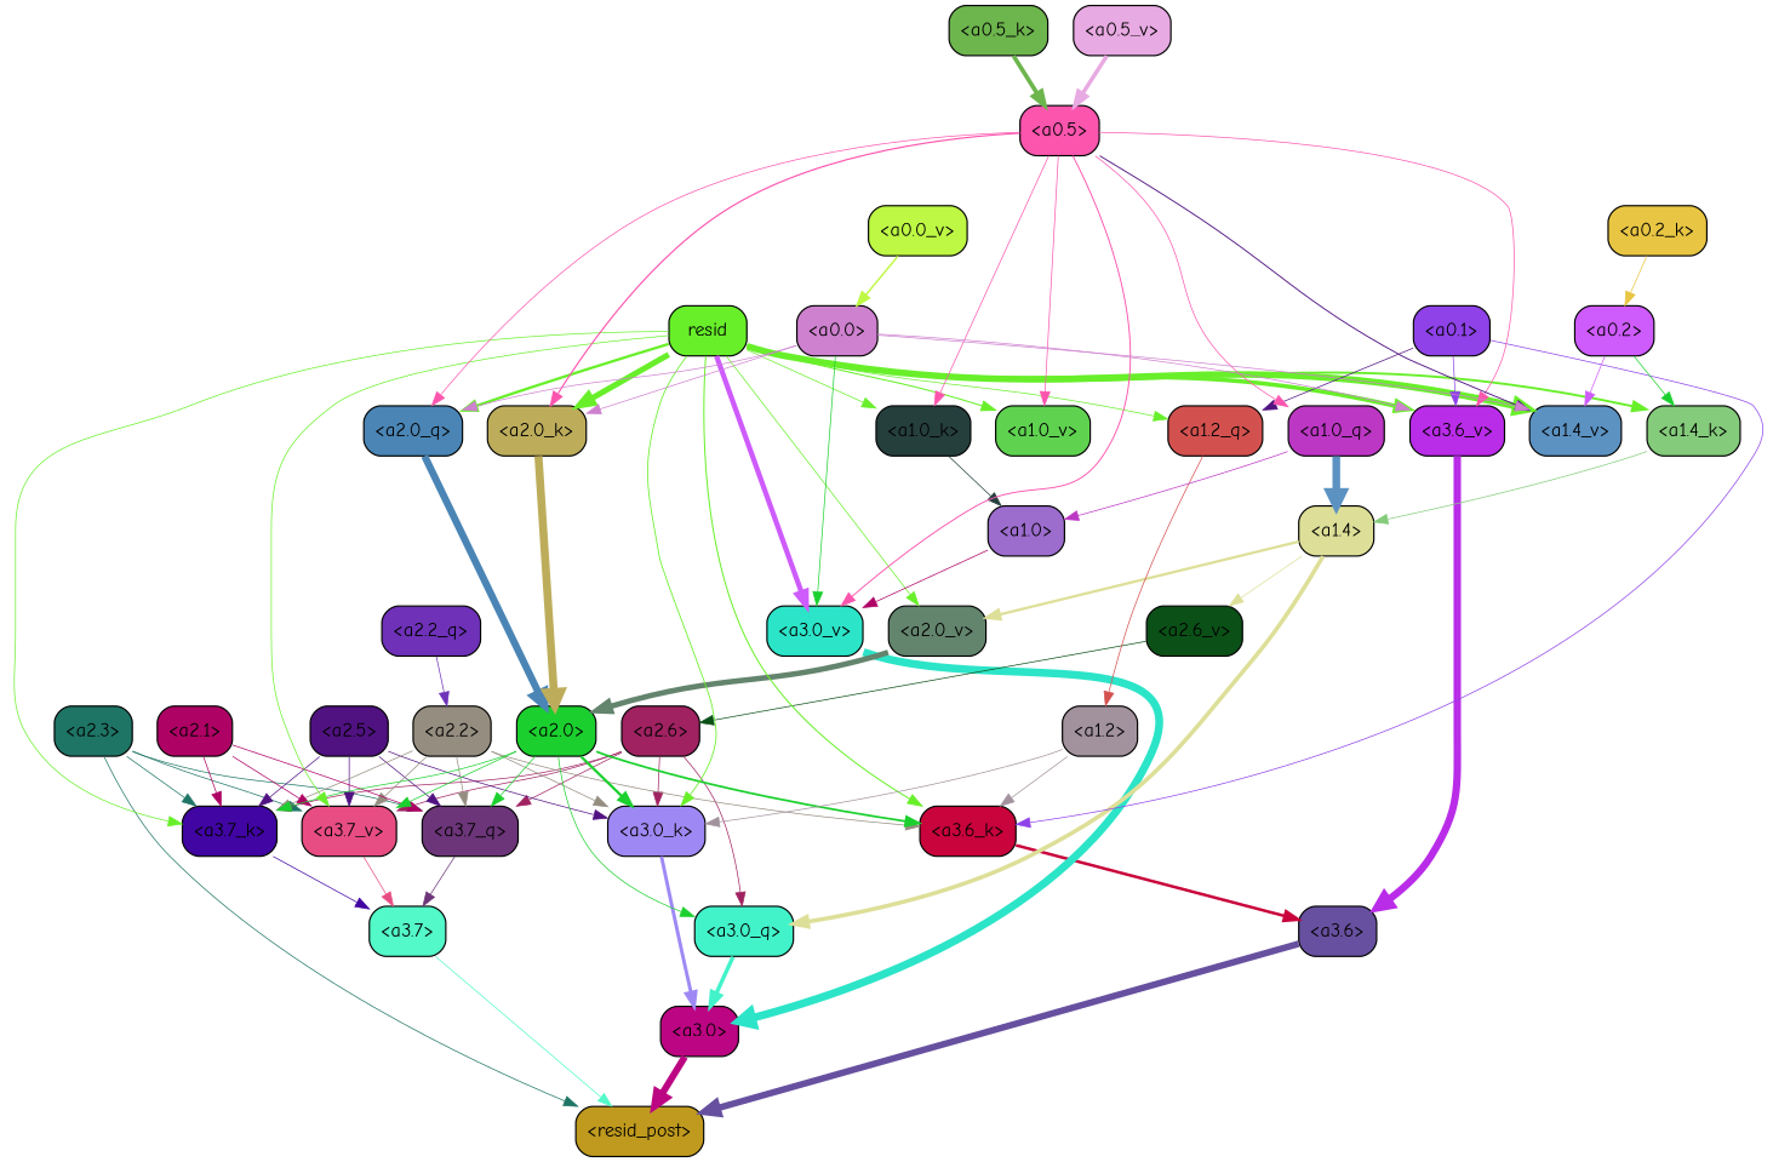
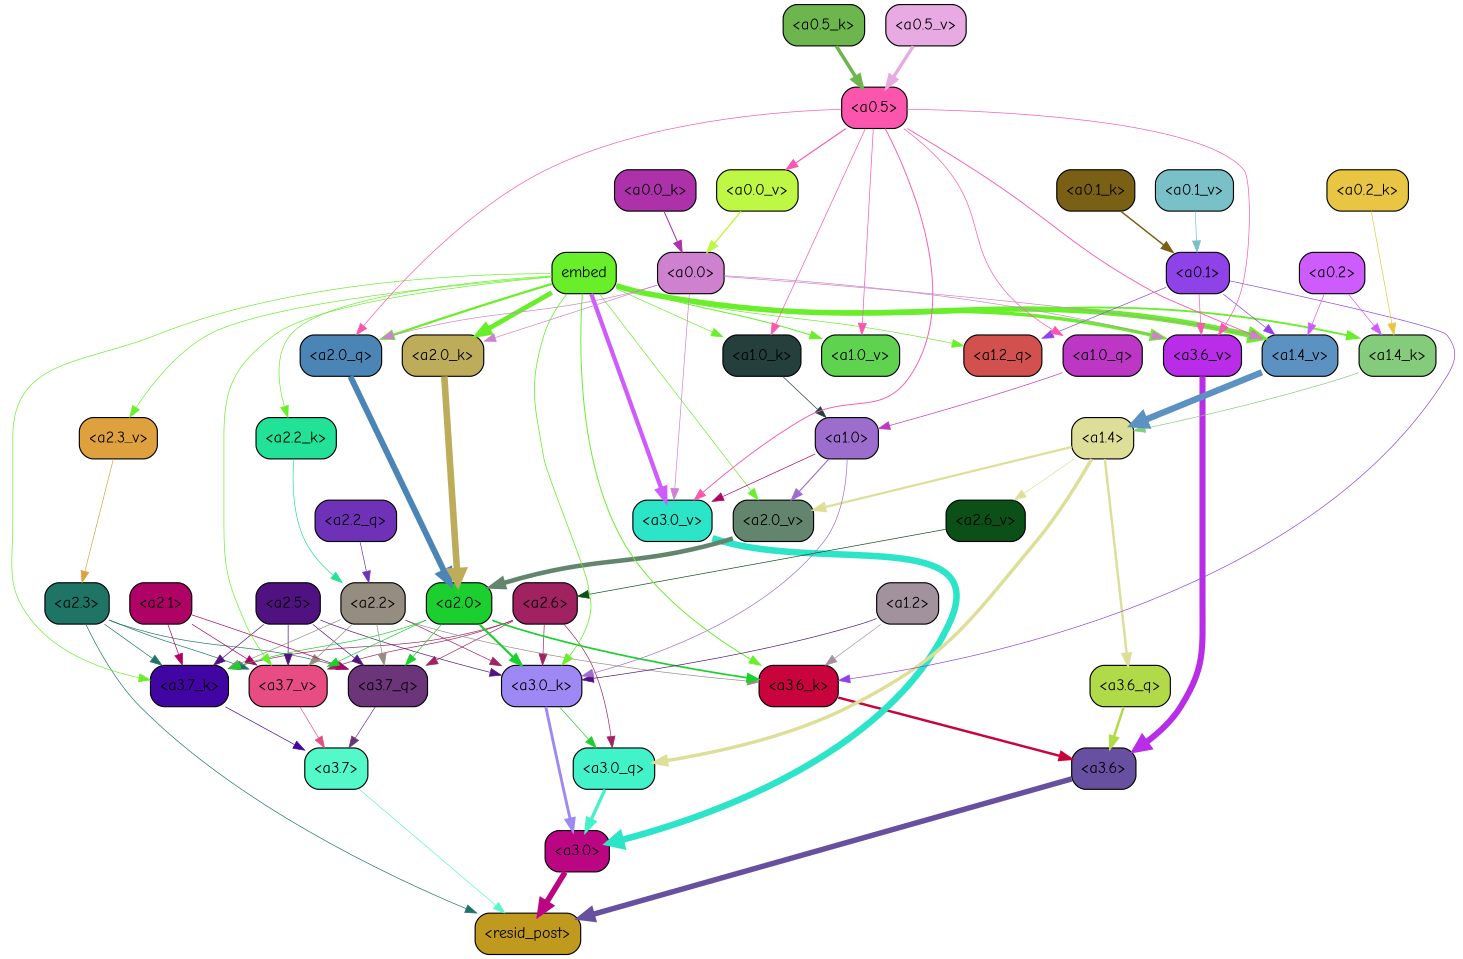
  strict digraph {
    fontname="Comic Neue"
    splines=true
    node [color=black fontname="Comic Neue" shape=box style="filled, rounded"]
    edge [color="#68ef2a" fontname="Comic Neue" penwidth=0.6]
    "<a3.7>" [fillcolor="#53f9c8"]
    "<resid_post>" [fillcolor="#c09a1e"]
    "<a3.6>" [fillcolor="#67509f"]
    "<a3.0>" [fillcolor="#bc0582"]
    "<a2.3>" [fillcolor="#1e7565"]
    "<a3.7_q>" [fillcolor="#6c3579"]
    "<a3.7_k>" [fillcolor="#4005a2"]
    "<a3.7_v>" [fillcolor="#e74d82"]
+   "<a3.6_q>" [fillcolor="#b1da48"]
    "<a3.0_q>" [fillcolor="#42f3ca"]
    "<a3.6_k>" [fillcolor="#c9033b"]
    "<a3.0_k>" [fillcolor="#9e89f4"]
    "<a3.6_v>" [fillcolor="#b92ce8"]
    "<a3.0_v>" [fillcolor="#2ce4c8"]
    "<a2.6>" [fillcolor="#a02261"]
    "<a2.5>" [fillcolor="#501281"]
    "<a2.2>" [fillcolor="#958d80"]
    "<a2.1>" [fillcolor="#ae0264"]
    "<a2.0>" [fillcolor="#1bd02e"]
    "<a1.4>" [fillcolor="#dddf98"]
    "<a2.6_v>" [fillcolor="#0b5017"]
    "<a2.0_v>" [fillcolor="#63846d"]
-   embed [fillcolor="#68ef2a" label=resid]
+   embed [fillcolor="#68ef2a"]
    "<a2.0_q>" [fillcolor="#4a85b5"]
+   "<a2.2_k>" [fillcolor="#22e297"]
    "<a2.0_k>" [fillcolor="#bdad5b"]
+   "<a2.3_v>" [fillcolor="#dea13e"]
    "<a1.2_q>" [fillcolor="#d2514f"]
    "<a1.4_k>" [fillcolor="#84cb7b"]
    "<a1.0_k>" [fillcolor="#253f3d"]
    "<a1.4_v>" [fillcolor="#5c92c2"]
    "<a1.0_v>" [fillcolor="#5fd250"]
    "<a1.2>" [fillcolor="#a2929e"]
    "<a1.0>" [fillcolor="#9d6dce"]
    "<a0.1>" [fillcolor="#8e42e8"]
    "<a0.5>" [fillcolor="#fb55ae"]
    "<a1.0_q>" [fillcolor="#bc37c4"]
    "<a0.0>" [fillcolor="#ce81cf"]
    "<a2.2_q>" [fillcolor="#6e31b8"]
    "<a0.2>" [fillcolor="#ce5bfc"]
    "<a0.5_k>" [fillcolor="#6db54d"]
    "<a0.2_k>" [fillcolor="#e8c543"]
+   "<a0.1_k>" [fillcolor="#796015"]
+   "<a0.0_k>" [fillcolor="#ad32a9"]
    "<a0.5_v>" [fillcolor="#e8aae2"]
+   "<a0.1_v>" [fillcolor="#7ac0c9"]
    "<a0.0_v>" [fillcolor="#bef844"]
    "<a3.7>" -> "<resid_post>" [color="#53f9c8"]
    "<a3.6>" -> "<resid_post>" [color="#67509f" penwidth=4.7534414529800415]
    "<a3.0>" -> "<resid_post>" [color="#bc0582" penwidth=4.898576855659485]
    "<a2.3>" -> "<resid_post>" [color="#1e7565"]
    "<a2.3>" -> "<a3.7_q>" [color="#1e7565"]
    "<a2.3>" -> "<a3.7_k>" [color="#1e7565"]
    "<a2.3>" -> "<a3.7_v>" [color="#1e7565"]
    "<a3.7_q>" -> "<a3.7>" [color="#6c3579"]
    "<a3.7_k>" -> "<a3.7>" [color="#4005a2"]
    "<a3.7_v>" -> "<a3.7>" [color="#e74d82"]
+   "<a3.6_q>" -> "<a3.6>" [color="#b1da48" penwidth=2.160832464694977]
    "<a3.0_q>" -> "<a3.0>" [color="#42f3ca" penwidth=2.870753765106201]
    "<a3.6_k>" -> "<a3.6>" [color="#c9033b" penwidth=2.13908451795578]
    "<a3.0_k>" -> "<a3.0>" [color="#9e89f4" penwidth=2.520303964614868]
    "<a3.6_v>" -> "<a3.6>" [color="#b92ce8" penwidth=5.297133803367615]
    "<a3.0_v>" -> "<a3.0>" [color="#2ce4c8" penwidth=5.680712580680847]
    "<a2.6>" -> "<a3.7_q>" [color="#a02261"]
    "<a2.6>" -> "<a3.7_k>" [color="#a02261"]
    "<a2.6>" -> "<a3.7_v>" [color="#a02261"]
    "<a2.6>" -> "<a3.0_q>" [color="#a02261"]
    "<a2.6>" -> "<a3.0_k>" [color="#a02261"]
    "<a2.5>" -> "<a3.7_q>" [color="#501281"]
    "<a2.5>" -> "<a3.7_k>" [color="#501281"]
    "<a2.5>" -> "<a3.7_v>" [color="#501281"]
    "<a2.5>" -> "<a3.0_k>" [color="#501281"]
    "<a2.2>" -> "<a3.7_q>" [color="#958d80"]
    "<a2.2>" -> "<a3.7_k>" [color="#958d80"]
    "<a2.2>" -> "<a3.7_v>" [color="#958d80"]
    "<a2.2>" -> "<a3.6_k>" [color="#958d80"]
-   "<a2.2>" -> "<a3.0_k>" [color="#958d80"]
+   "<a2.2>" -> "<a3.0_k>" [color="#a02261"]
    "<a2.1>" -> "<a3.7_q>" [color="#ae0264"]
    "<a2.1>" -> "<a3.7_k>" [color="#ae0264"]
    "<a2.1>" -> "<a3.7_v>" [color="#ae0264"]
    "<a2.0>" -> "<a3.7_q>" [color="#1bd02e"]
    "<a2.0>" -> "<a3.7_k>" [color="#1bd02e"]
    "<a2.0>" -> "<a3.7_v>" [color="#1bd02e"]
-   "<a2.0>" -> "<a3.0_q>" [color="#1bd02e"]
+   "<a3.0_k>" -> "<a3.0_q>" [color="#1bd02e"]
    "<a2.0>" -> "<a3.6_k>" [color="#1bd02e" penwidth=1.4784413101151586]
    "<a2.0>" -> "<a3.0_k>" [color="#1bd02e" penwidth=1.8858084231615067]
+   "<a1.4>" -> "<a3.6_q>" [color="#dddf98" penwidth=2.149975523352623]
    "<a1.4>" -> "<a3.0_q>" [color="#dddf98" penwidth=3.0018038749694824]
    "<a1.4>" -> "<a2.6_v>" [color="#dddf98"]
    "<a1.4>" -> "<a2.0_v>" [color="#dddf98" penwidth=1.925402581691742]
    "<a2.6_v>" -> "<a2.6>" [color="#0b5017"]
    "<a2.0_v>" -> "<a2.0>" [color="#63846d" penwidth=3.9731863737106323]
    embed -> "<a3.7_k>"
    embed -> "<a3.7_v>"
    embed -> "<a3.6_k>" [penwidth=0.8552796393632889]
    embed -> "<a3.0_k>" [penwidth=0.691851794719696]
    embed -> "<a3.6_v>" [penwidth=3.067279100418091]
    embed -> "<a3.0_v>" [color="#ce5bfc" penwidth=3.6927278637886047]
    embed -> "<a2.0_v>"
    embed -> "<a2.0_q>" [penwidth=1.944248914718628]
+   embed -> "<a2.2_k>"
    embed -> "<a2.0_k>" [penwidth=4.198909968137741]
+   embed -> "<a2.3_v>"
    embed -> "<a1.2_q>"
    embed -> "<a1.4_k>" [penwidth=1.6299549341201782]
    embed -> "<a1.0_k>"
    embed -> "<a1.4_v>" [penwidth=4.780120432376862]
    embed -> "<a1.0_v>" [penwidth=0.8886437299661338]
    "<a2.0_q>" -> "<a2.0>" [color="#4a85b5" penwidth=5.1847569942474365]
+   "<a2.2_k>" -> "<a2.2>" [color="#22e297" penwidth=0.6149471998214722]
    "<a2.0_k>" -> "<a2.0>" [color="#bdad5b" penwidth=5.773491740226746]
-   "<a1.2_q>" -> "<a1.2>" [color="#d2514f"]
+   "<a2.3_v>" -> "<a2.3>" [color="#dea13e"]
    "<a1.4_k>" -> "<a1.4>" [color="#84cb7b"]
    "<a1.0_k>" -> "<a1.0>" [color="#253f3d"]
-   "<a1.0_q>" -> "<a1.4>" [color="#5c92c2" penwidth=5.565408229827881]
+   "<a1.4_v>" -> "<a1.4>" [color="#5c92c2" penwidth=5.565408229827881]
    "<a1.2>" -> "<a3.6_k>" [color="#a2929e"]
-   "<a1.2>" -> "<a3.0_k>" [color="#a2929e"]
+   "<a1.2>" -> "<a3.0_k>" [color="#501281"]
+   "<a1.0>" -> "<a3.0_k>" [color="#9d6dce"]
    "<a1.0>" -> "<a3.0_v>" [color="#ae0264"]
+   "<a1.0>" -> "<a2.0_v>" [color="#9d6dce" penwidth=0.9920598268508911]
    "<a0.1>" -> "<a3.6_k>" [color="#8e42e8"]
-   "<a0.1>" -> "<a3.6_v>" [color="#8e42e8"]
-   "<a0.1>" -> "<a1.2_q>" [color="#501281"]
+   "<a0.1>" -> "<a3.6_v>" [color="#fb55ae"]
+   "<a0.1>" -> "<a1.2_q>" [color="#8e42e8"]
+   "<a0.1>" -> "<a1.4_v>" [color="#8e42e8"]
    "<a0.5>" -> "<a3.6_v>" [color="#fb55ae"]
    "<a0.5>" -> "<a3.0_v>" [color="#fb55ae" penwidth=0.8028683364391327]
    "<a0.5>" -> "<a2.0_q>" [color="#fb55ae"]
-   "<a0.5>" -> "<a2.0_k>" [color="#fb55ae" penwidth=0.9883035719394684]
+   "<a0.5>" -> "<a0.0_v>" [color="#fb55ae" penwidth=0.9883035719394684]
    "<a0.5>" -> "<a1.0_k>" [color="#fb55ae"]
-   "<a0.5>" -> "<a1.4_v>" [color="#501281" penwidth=0.7686666250228882]
+   "<a0.5>" -> "<a1.4_v>" [color="#fb55ae" penwidth=0.7686666250228882]
    "<a0.5>" -> "<a1.0_v>" [color="#fb55ae"]
    "<a0.5>" -> "<a1.0_q>" [color="#fb55ae"]
    "<a1.0_q>" -> "<a1.0>" [color="#bc37c4"]
    "<a0.0>" -> "<a3.6_v>" [color="#ce81cf"]
-   "<a0.0>" -> "<a3.0_v>" [color="#1bd02e"]
+   "<a0.0>" -> "<a3.0_v>" [color="#ce81cf"]
    "<a0.0>" -> "<a2.0_q>" [color="#ce81cf"]
    "<a0.0>" -> "<a2.0_k>" [color="#ce81cf"]
    "<a0.0>" -> "<a1.4_v>" [color="#ce81cf"]
    "<a2.2_q>" -> "<a2.2>" [color="#6e31b8"]
-   "<a0.2>" -> "<a1.4_k>" [color="#1bd02e"]
+   "<a0.2>" -> "<a1.4_k>" [color="#ce5bfc"]
    "<a0.2>" -> "<a1.4_v>" [color="#ce5bfc"]
    "<a0.5_k>" -> "<a0.5>" [color="#6db54d" penwidth=3.105746805667877]
-   "<a0.2_k>" -> "<a0.2>" [color="#e8c543"]
+   "<a0.2_k>" -> "<a1.4_k>" [color="#e8c543"]
+   "<a0.1_k>" -> "<a0.1>" [color="#796015" penwidth=1.2916463017463684]
+   "<a0.0_k>" -> "<a0.0>" [color="#ad32a9" penwidth=0.9117016792297363]
    "<a0.5_v>" -> "<a0.5>" [color="#e8aae2" penwidth=2.9294926524162292]
+   "<a0.1_v>" -> "<a0.1>" [color="#7ac0c9"]
    "<a0.0_v>" -> "<a0.0>" [color="#bef844" penwidth=1.2382320165634155]
  }
